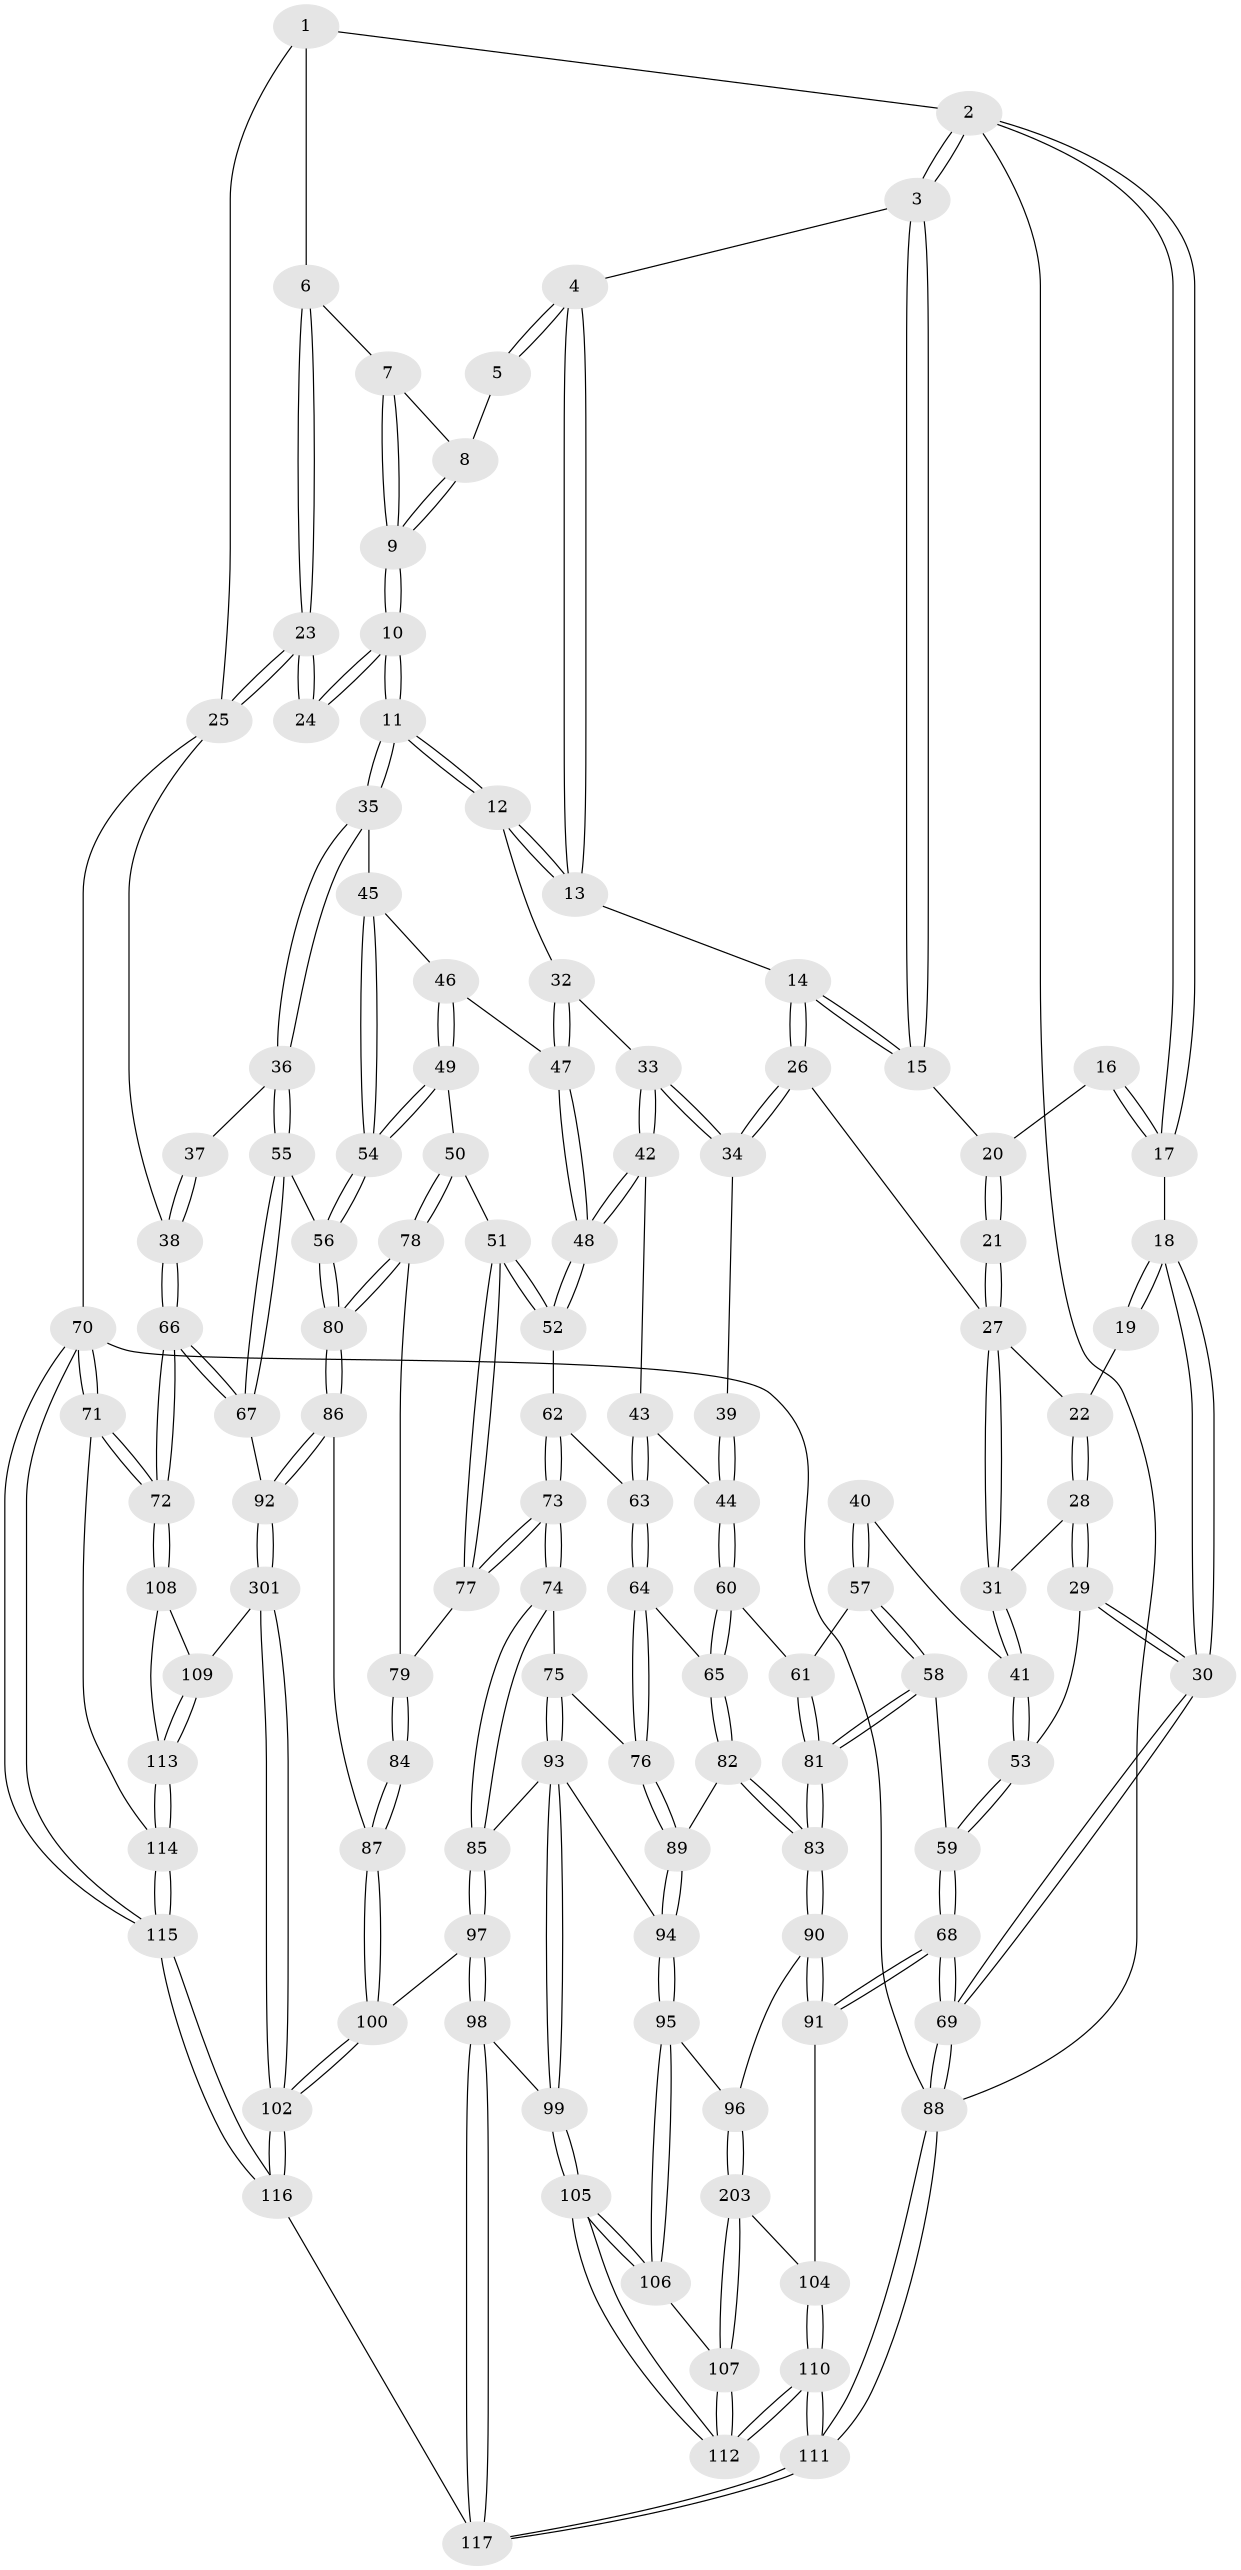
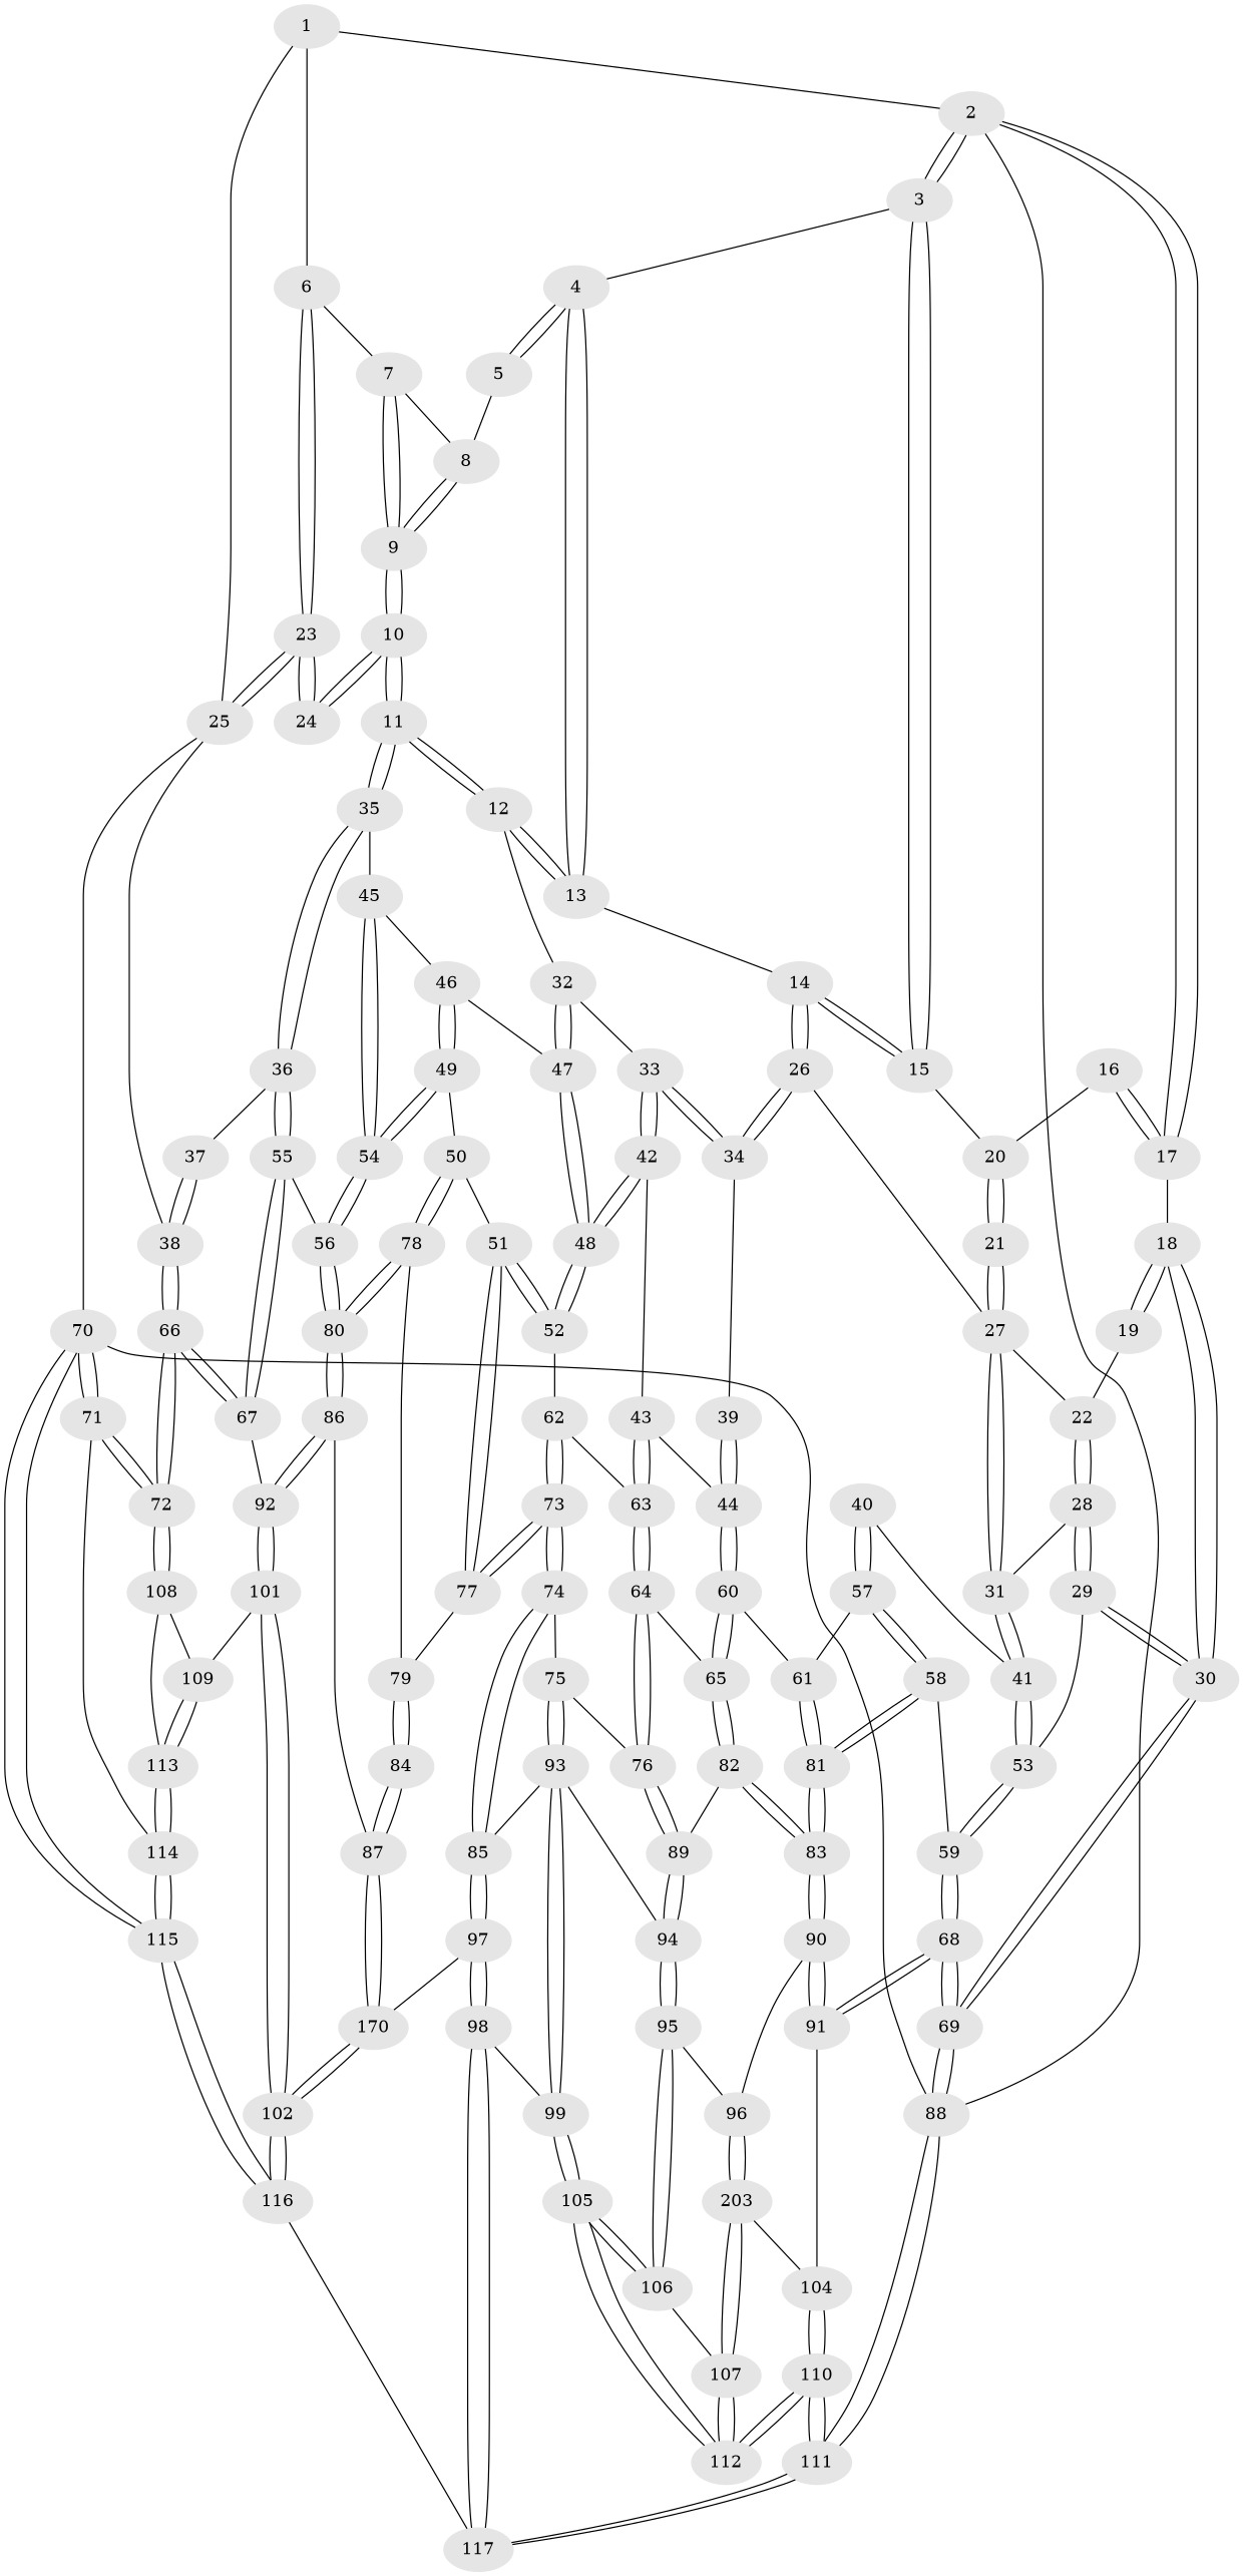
  graph {
    node [color=gray90 style=filled]
    1
    2
    6
    25
    3
    17
    88
    7
    23
    38
    70
    4
    15
    18
    111
    5
    13
    20
    8
    14
    9
    24
    10
    11
    12
    35
    32
    36
    45
    33
    47
    26
    27
    34
    21
    16
    19
    30
    22
    69
    28
    31
    29
    66
    71
    115
    39
    41
    53
    59
    42
    48
    43
    44
    37
    55
    46
    54
    56
    67
    72
    40
    57
    60
    58
    61
    63
    52
    64
    65
    49
    50
    62
    51
    78
    77
    80
    79
    73
    68
    92
    86
    81
    83
    91
    82
    74
    76
    89
    108
-   101 [label=301]
+   101
    104
    114
    116
    109
    113
    75
    85
    93
    97
    94
    99
    84
    87
    90
    96
-   100
+   100 [label=170]
    98
    102
    117
    95
    n112 [label=203]
    110
    105
    106
    107
    112
    1 -- 2
    1 -- 6
    1 -- 25
    2 -- 3
    2 -- 3
    2 -- 17
    2 -- 17
    2 -- 88
    6 -- 7
    6 -- 23
    6 -- 23
    25 -- 38
    25 -- 70
    3 -- 4
    3 -- 15
    3 -- 15
    17 -- 18
    88 -- 111
    88 -- 111
    7 -- 8
    7 -- 9
    7 -- 9
    23 -- 25
    23 -- 25
    23 -- 24
    23 -- 24
    38 -- 66
    38 -- 66
    70 -- 88
    70 -- 71
    70 -- 71
    70 -- 115
    70 -- 115
    4 -- 5
    4 -- 5
    4 -- 13
    4 -- 13
    15 -- 20
    18 -- 19
    18 -- 19
    18 -- 30
    18 -- 30
    111 -- 117
    111 -- 117
    5 -- 8
    13 -- 14
    20 -- 21
    20 -- 21
    8 -- 9
    8 -- 9
    14 -- 15
    14 -- 15
    14 -- 26
    14 -- 26
    9 -- 10
    9 -- 10
    10 -- 24
    10 -- 24
    10 -- 11
    10 -- 11
    11 -- 12
    11 -- 12
    11 -- 35
    11 -- 35
    12 -- 13
    12 -- 13
    12 -- 32
    35 -- 36
    35 -- 36
    35 -- 45
    32 -- 33
    32 -- 47
    32 -- 47
    36 -- 37
    36 -- 55
    36 -- 55
    45 -- 46
    45 -- 54
    45 -- 54
    33 -- 34
    33 -- 34
    33 -- 42
    33 -- 42
    47 -- 48
    47 -- 48
    26 -- 27
    26 -- 34
    26 -- 34
    27 -- 22
    27 -- 31
    27 -- 31
    34 -- 39
    21 -- 27
    21 -- 27
    16 -- 17
    16 -- 17
    16 -- 20
    19 -- 22
    30 -- 69
    30 -- 69
    22 -- 28
    22 -- 28
    69 -- 88
    69 -- 88
    28 -- 31
    28 -- 29
    28 -- 29
    31 -- 41
    31 -- 41
    29 -- 30
    29 -- 30
    29 -- 53
    66 -- 67
    66 -- 67
    66 -- 72
    66 -- 72
    71 -- 72
    71 -- 72
    71 -- 114
    115 -- 116
    115 -- 116
    39 -- 44
    39 -- 44
    41 -- 53
    41 -- 53
    53 -- 59
    53 -- 59
    59 -- 68
    59 -- 68
    42 -- 48
    42 -- 48
    42 -- 43
    48 -- 52
    48 -- 52
    43 -- 44
    43 -- 63
    43 -- 63
    44 -- 60
    44 -- 60
    37 -- 38
    37 -- 38
    55 -- 56
    55 -- 67
    55 -- 67
    46 -- 47
    46 -- 49
    46 -- 49
    54 -- 56
    54 -- 56
    56 -- 80
    56 -- 80
    67 -- 92
    72 -- 108
    72 -- 108
    40 -- 41
    40 -- 57
    40 -- 57
    57 -- 58
    57 -- 58
    57 -- 61
    60 -- 61
    60 -- 65
    60 -- 65
    58 -- 59
    58 -- 81
    58 -- 81
    61 -- 81
    61 -- 81
    63 -- 64
    63 -- 64
    52 -- 62
    64 -- 65
    64 -- 76
    64 -- 76
    65 -- 82
    65 -- 82
    49 -- 54
    49 -- 54
    49 -- 50
    50 -- 51
    50 -- 78
    50 -- 78
    62 -- 63
    62 -- 73
    62 -- 73
    51 -- 52
    51 -- 52
    51 -- 77
    51 -- 77
    78 -- 80
    78 -- 80
    78 -- 79
    77 -- 79
    80 -- 86
    80 -- 86
    79 -- 84
    79 -- 84
    73 -- 77
    73 -- 77
    73 -- 74
    73 -- 74
    68 -- 69
    68 -- 69
    68 -- 91
    68 -- 91
    92 -- 101
    92 -- 101
    86 -- 92
    86 -- 92
    86 -- 87
    81 -- 83
    81 -- 83
    83 -- 90
    83 -- 90
    91 -- 104
    82 -- 83
    82 -- 83
    82 -- 89
    74 -- 75
    74 -- 85
    74 -- 85
    76 -- 89
    76 -- 89
    89 -- 94
    89 -- 94
    108 -- 109
    108 -- 113
    101 -- 109
    101 -- 102
    101 -- 102
    104 -- 110
    104 -- 110
    114 -- 115
    114 -- 115
    116 -- 117
    109 -- 113
    109 -- 113
    113 -- 114
    113 -- 114
    75 -- 76
    75 -- 93
    75 -- 93
    85 -- 97
    85 -- 97
    93 -- 85
    93 -- 94
    93 -- 99
    93 -- 99
    97 -- 100
    97 -- 98
    97 -- 98
    94 -- 95
    94 -- 95
    99 -- 105
    99 -- 105
    84 -- 87
    84 -- 87
    87 -- 100
    87 -- 100
    90 -- 91
    90 -- 91
    90 -- 96
    96 -- n112
    96 -- n112
    100 -- 102
    100 -- 102
    98 -- 99
    98 -- 117
    98 -- 117
    102 -- 116
    102 -- 116
    95 -- 96
    95 -- 106
    95 -- 106
    n112 -- 104
    n112 -- 107
    n112 -- 107
    110 -- 111
    110 -- 111
    110 -- 112
    110 -- 112
    105 -- 106
    105 -- 106
    105 -- 112
    105 -- 112
    106 -- 107
    107 -- 112
    107 -- 112
  }
